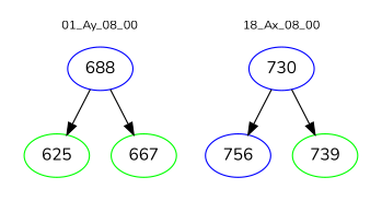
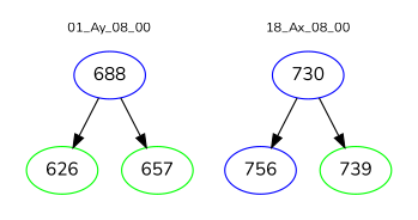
  digraph {
    fontname=Nunito
    node [color=blue fontname=Nunito]
    edge [color=black fontname=Nunito]
    n1 [label=688]
-   n2 [color=green label=625]
-   n3 [color=green label=667]
+   n2 [color=green label=626]
+   n3 [color=green label=657]
    n4 [label=730]
    n5 [label=756]
    n6 [color=green label=739]
    subgraph cluster_1 {
      color=white
      fontsize=10
      label="01_Ay_08_00"
      n1
      n2
      n3
    }
    subgraph cluster_2 {
      color=white
      fontsize=10
      label="18_Ax_08_00"
      n4
      n5
      n6
    }
    n1 -> n2
    n1 -> n3
    n4 -> n5
    n4 -> n6
  }
